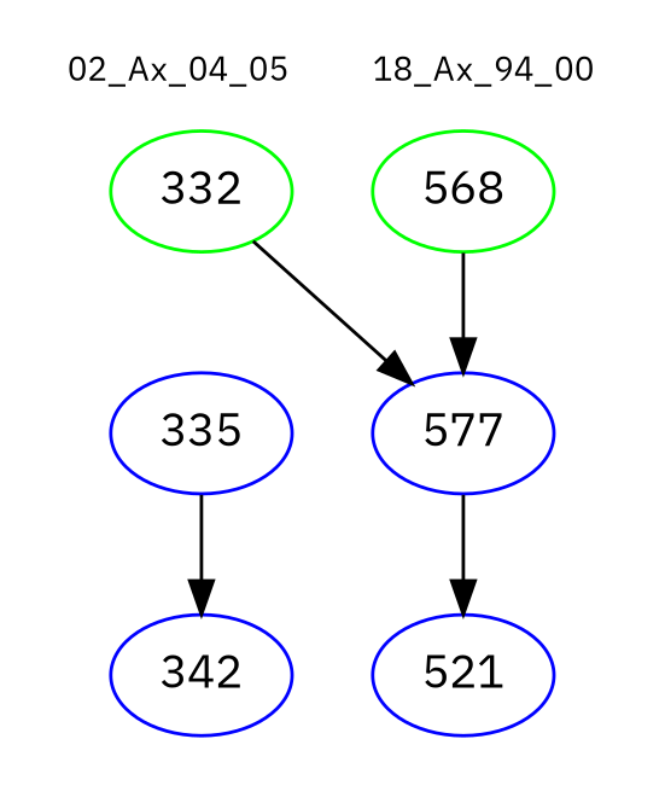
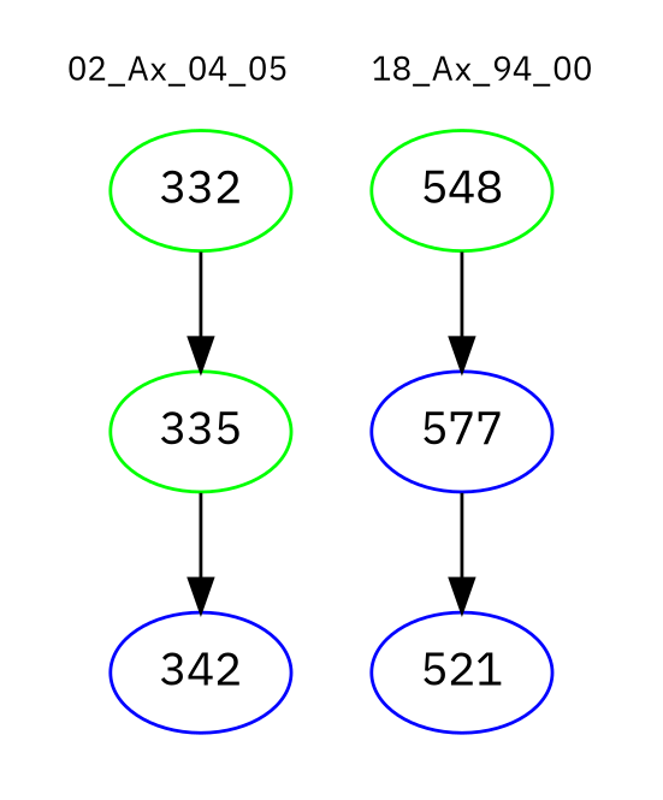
  digraph {
    fontname="IBM Plex Sans"
    node [color=blue fontname="IBM Plex Sans"]
    edge [color=black fontname="IBM Plex Sans"]
    n1 [color=green label=332]
-   n2 [label=335]
+   n2 [color=green label=335]
    n3 [label=342]
-   n4 [color=green label=568]
+   n4 [color=green label=548]
    n5 [label=577]
    n6 [label=521]
    subgraph cluster_1 {
      color=white
      fontsize=10
      label="02_Ax_04_05"
      n1
      n2
      n3
    }
    subgraph cluster_2 {
      color=white
      fontsize=10
      label="18_Ax_94_00"
      n4
      n5
      n6
    }
-   n1 -> n5
+   n1 -> n2
    n2 -> n3
    n4 -> n5
    n5 -> n6
  }
